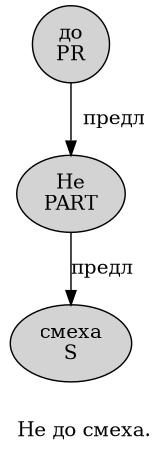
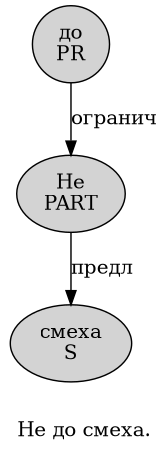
  digraph {
    label="Не до смеха."
    node [fillcolor=lightgray penwidth=1 shape=ellipse style=filled]
    n1 [label="Не\nPART"]
    n2 [label="смеха\nS"]
    n3 [label="до\nPR"]
    n1 -> n2 [label="предл"]
-   n3 -> n1 [label="предл"]
+   n3 -> n1 [label="огранич"]
  }
